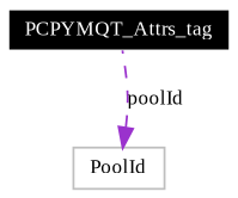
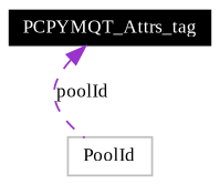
  digraph {
    fontname="Liberation Serif"
    node [fontname="Liberation Serif" fontsize=10 shape=record style=filled]
    n1 [color=white fillcolor=black fontcolor=white height=0.2 label=PCPYMQT_Attrs_tag width=0.4]
    n2 [color=grey75 fillcolor=white height=0.2 label=PoolId width=0.4]
-   n2 -> n1 [color=darkorchid3 dir=back fontname="Liberation Serif" fontsize=10 label=poolId labelfontname=Helvetica labelfontsize=10 style=dashed]
+   n1 -> n2 [color=darkorchid3 dir=back fontname="Liberation Serif" fontsize=10 label=poolId labelfontname=Helvetica labelfontsize=10 style=dashed]
  }
